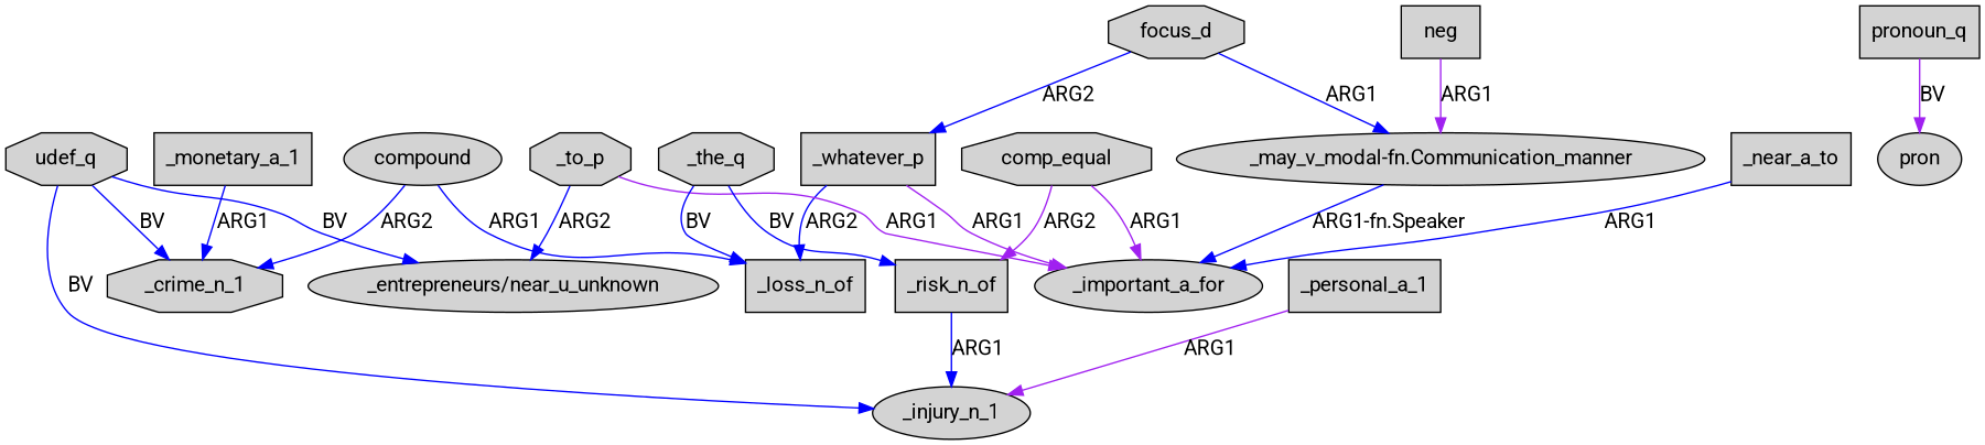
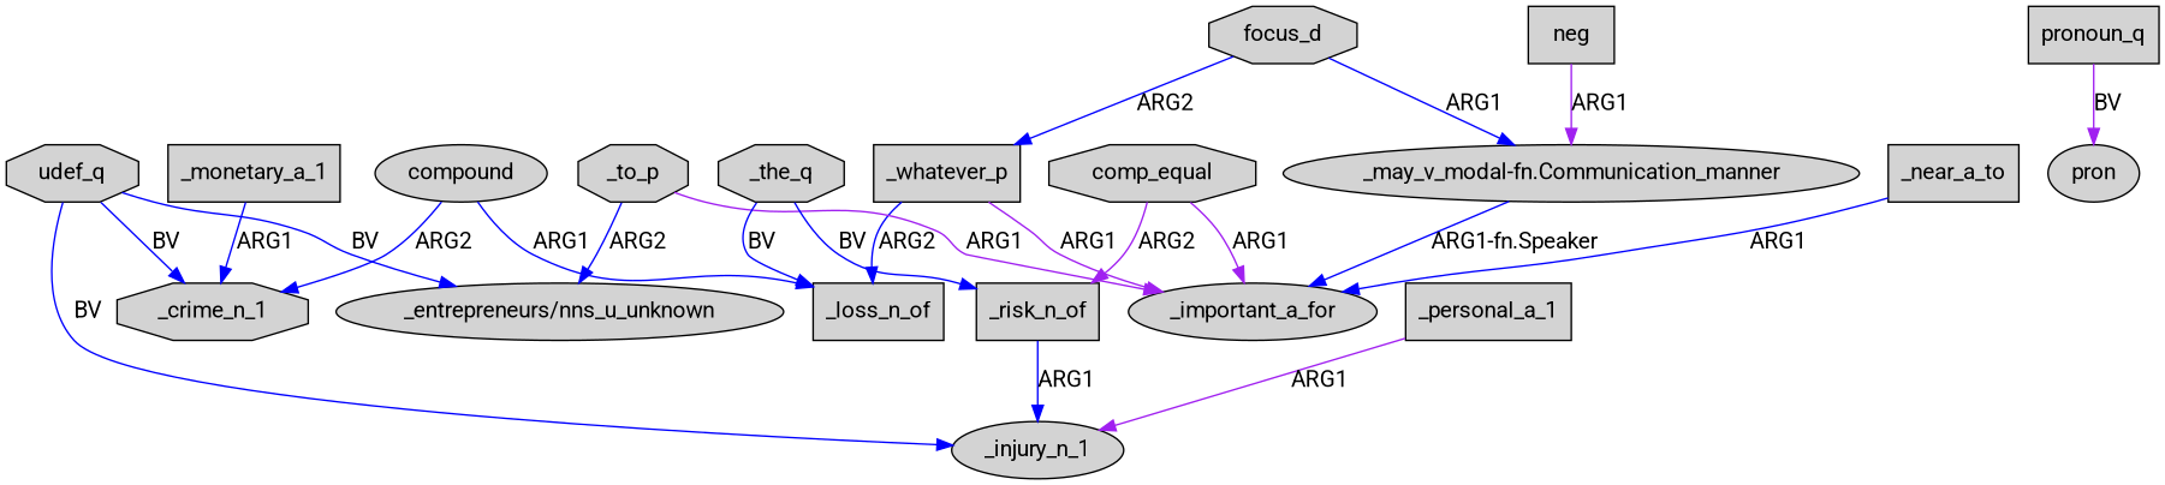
  digraph {
    fontname=Roboto
    node [fontname=Roboto shape=box style=filled]
    edge [color=blue fontname=Roboto]
    compound [shape=ellipse]
    _crime_n_1 [shape=octagon]
    _loss_n_of
    udef_q [shape=octagon]
-   "_entrepreneurs/nns_u_unknown" [shape=ellipse label="_entrepreneurs/near_u_unknown"]
+   "_entrepreneurs/nns_u_unknown" [shape=ellipse]
    _injury_n_1 [shape=ellipse]
    comp_equal [shape=octagon]
    _risk_n_of
    _important_a_for [shape=ellipse]
    _whatever_p
    _to_p [shape=octagon]
    pron [shape=ellipse]
    _the_q [shape=octagon]
    "_may_v_modal-fn.Communication_manner" [shape=ellipse]
    neg
    pronoun_q
    _near_a_to
    focus_d [shape=octagon]
    _monetary_a_1
    _personal_a_1
    compound -> _crime_n_1 [label=ARG2]
    compound -> _loss_n_of [label=ARG1]
    udef_q -> _crime_n_1 [label=BV]
    udef_q -> "_entrepreneurs/nns_u_unknown" [label=BV]
    udef_q -> _injury_n_1 [label=BV]
    comp_equal -> _risk_n_of [color=purple label=ARG2]
    comp_equal -> _important_a_for [color=purple label=ARG1]
    _risk_n_of -> _injury_n_1 [label=ARG1]
    _whatever_p -> _loss_n_of [label=ARG2]
    _whatever_p -> _important_a_for [color=purple label=ARG1]
    _to_p -> "_entrepreneurs/nns_u_unknown" [label=ARG2]
    _to_p -> _important_a_for [color=purple label=ARG1]
    _the_q -> _loss_n_of [label=BV]
    _the_q -> _risk_n_of [label=BV]
    "_may_v_modal-fn.Communication_manner" -> _important_a_for [label="ARG1-fn.Speaker"]
    neg -> "_may_v_modal-fn.Communication_manner" [color=purple label=ARG1]
    pronoun_q -> pron [color=purple label=BV]
    _near_a_to -> _important_a_for [label=ARG1]
    focus_d -> _whatever_p [label=ARG2]
    focus_d -> "_may_v_modal-fn.Communication_manner" [label=ARG1]
    _monetary_a_1 -> _crime_n_1 [label=ARG1]
    _personal_a_1 -> _injury_n_1 [color=purple label=ARG1]
  }
